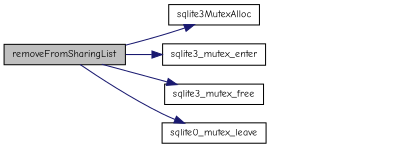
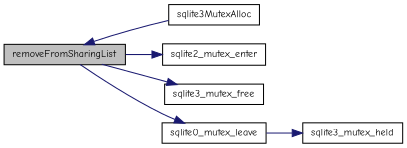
  digraph {
    fontname="Comic Neue"
    rankdir=LR
    node [color=black fillcolor=white fontname="Comic Neue" fontsize=10 shape=record style=filled]
    edge [color=midnightblue fontname="Comic Neue" fontsize=10 labelfontname=FreeSans labelfontsize=10 style=solid]
    n1 [fillcolor=grey75 fontcolor=black height=0.2 label=removeFromSharingList width=0.4]
    n2 [height=0.2 label=sqlite3MutexAlloc width=0.4]
-   n3 [height=0.2 label=sqlite3_mutex_enter width=0.4]
+   n3 [height=0.2 label=sqlite2_mutex_enter width=0.4]
    n4 [height=0.2 label=sqlite3_mutex_free width=0.4]
    n5 [height=0.2 label=sqlite0_mutex_leave width=0.4]
-   n1 -> n2
+   n6 [height=0.2 label=sqlite3_mutex_held width=0.4]
+   n2 -> n1
    n1 -> n3
    n1 -> n4
    n1 -> n5
+   n5 -> n6
  }
